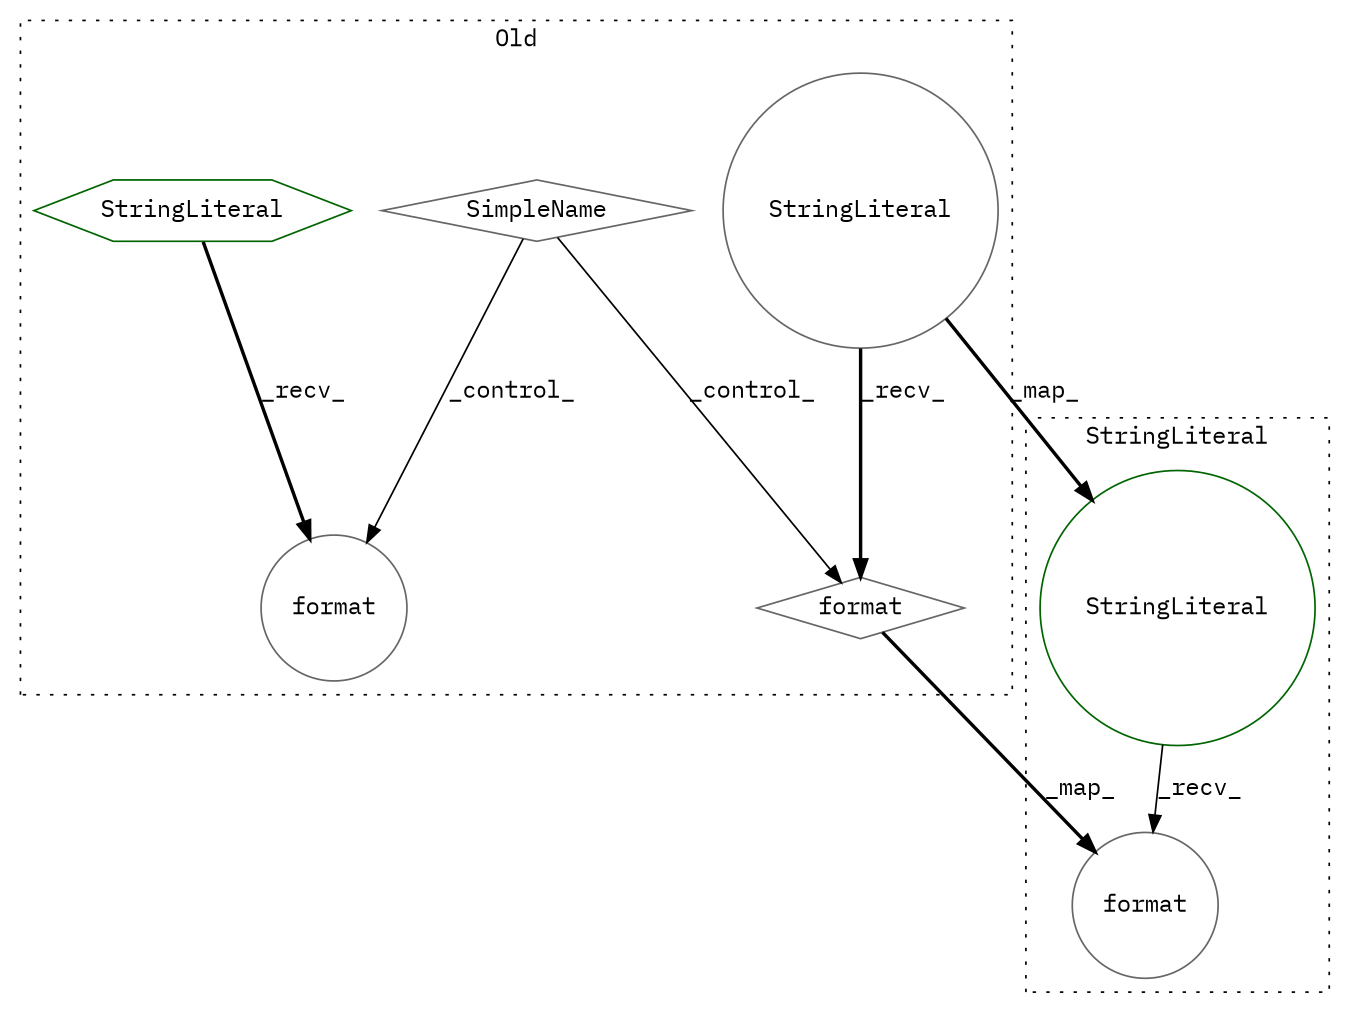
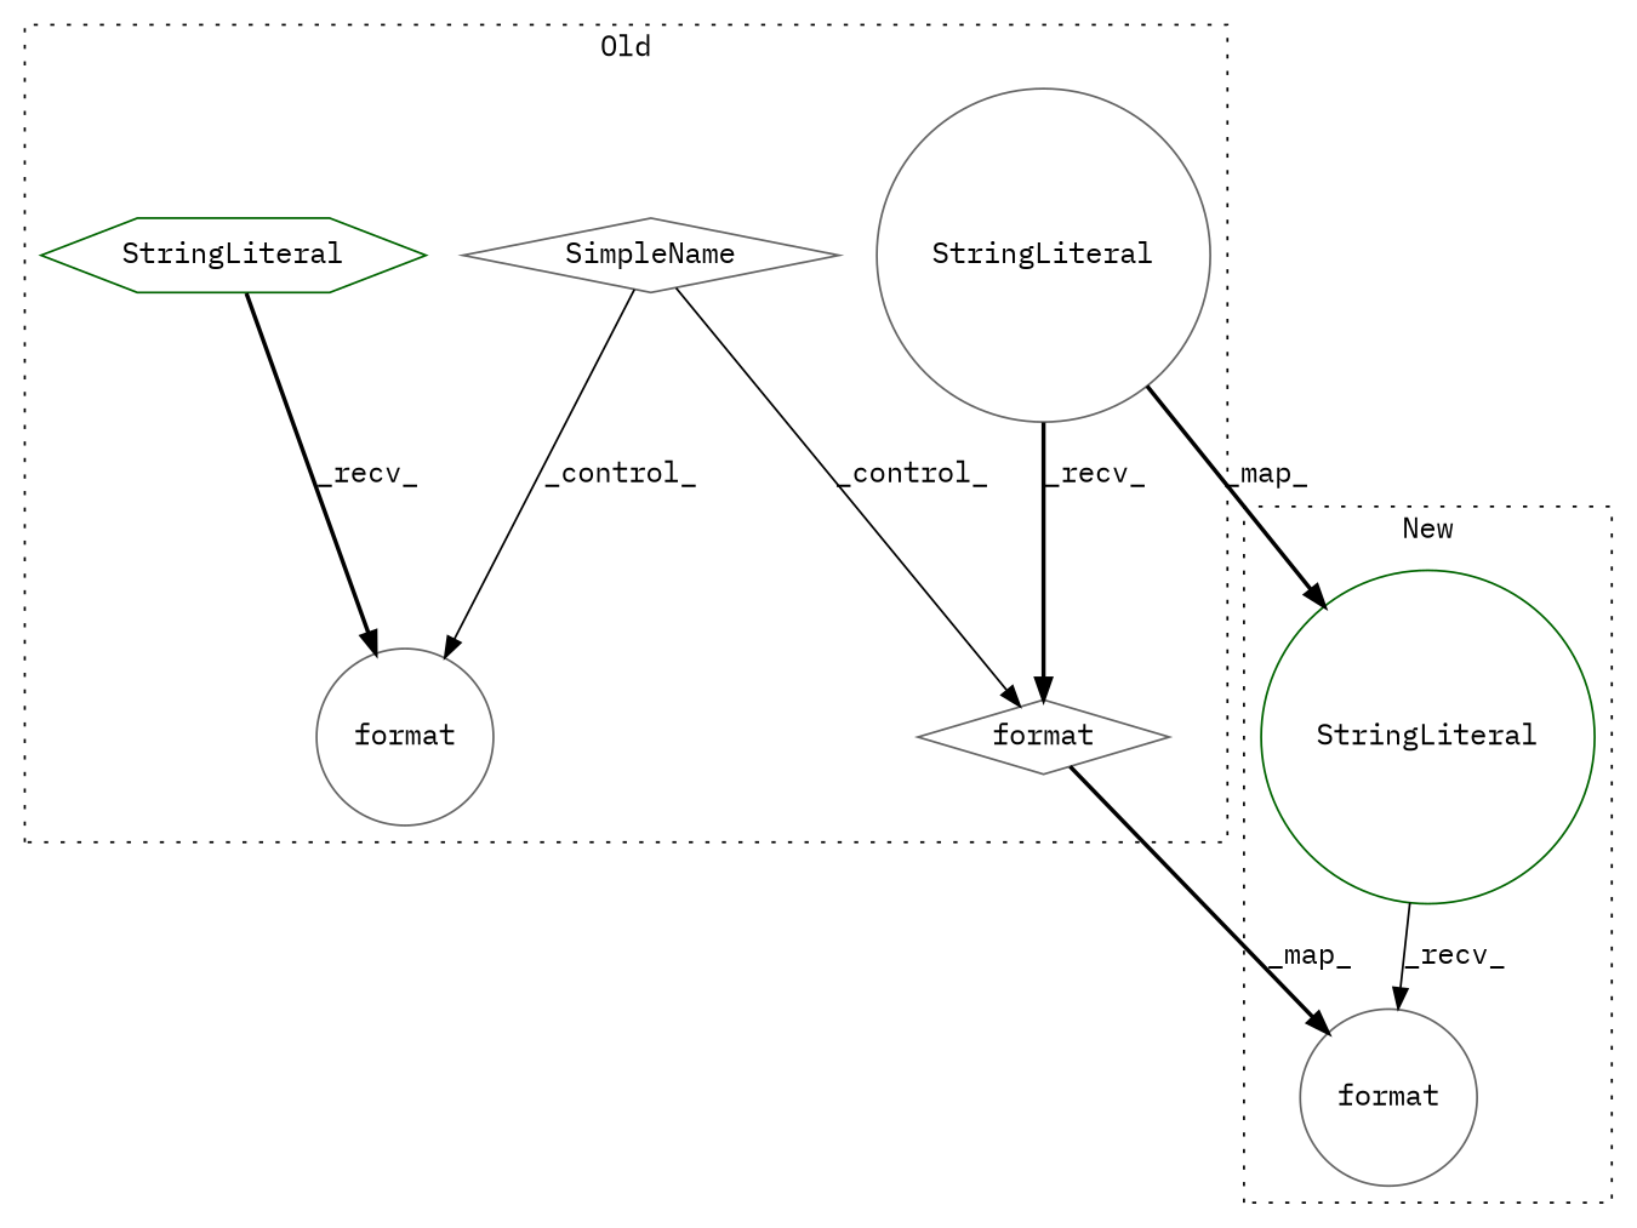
  digraph {
    fontname="IBM Plex Mono"
    node [a=32 l="7,1" shape=circle color=gray40 fontname="IBM Plex Mono"]
    edge [style=bold fontname="IBM Plex Mono"]
    n1 [label=format s="1182,1190" shape=diamond]
    n2 [a=45 l=18 label=StringLiteral s=1163]
    n3 [a=42 label=SimpleName shape=diamond l=""]
    n4 [label=format s="1255,1263"]
    n5 [a=45 l=18 label=StringLiteral s=1236 shape=hexagon color=darkgreen]
    n6 [label=format s="1226,1234"]
    n7 [a=45 l=14 label=StringLiteral s=1211 color=darkgreen]
    subgraph cluster_1 {
      label=Old
      style=dotted
      n1
      n2
      n3
      n4
      n5
    }
    subgraph cluster_2 {
-     label=StringLiteral
+     label=New
      style=dotted
      n6
      n7
    }
    n1 -> n6 [label=_map_]
    n2 -> n1 [label=_recv_]
    n2 -> n7 [label=_map_]
    n3 -> n1 [label=_control_ style=solid]
    n3 -> n4 [label=_control_ style=solid]
    n5 -> n4 [label=_recv_]
    n7 -> n6 [label=_recv_ style=solid]
  }
